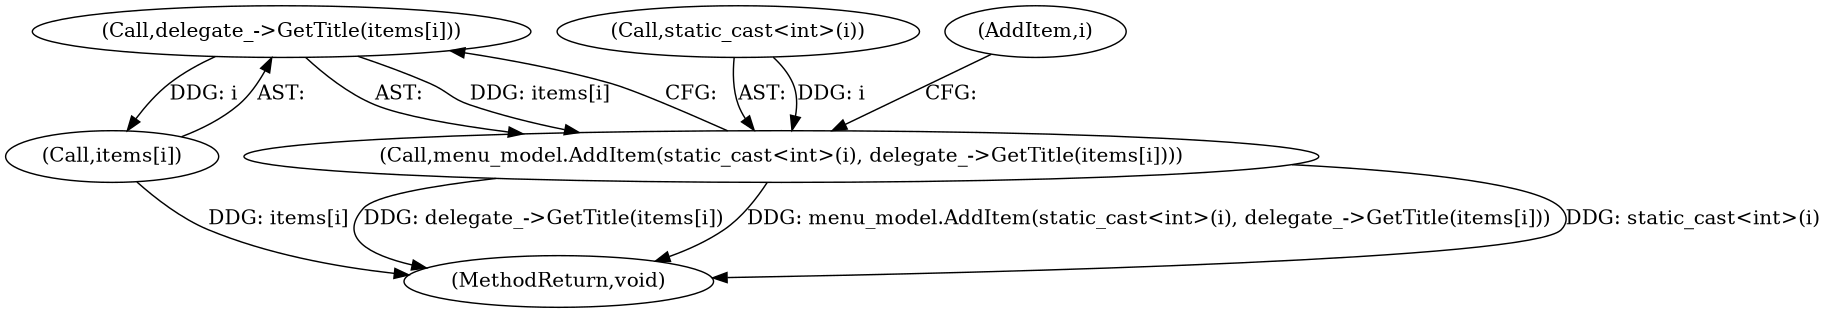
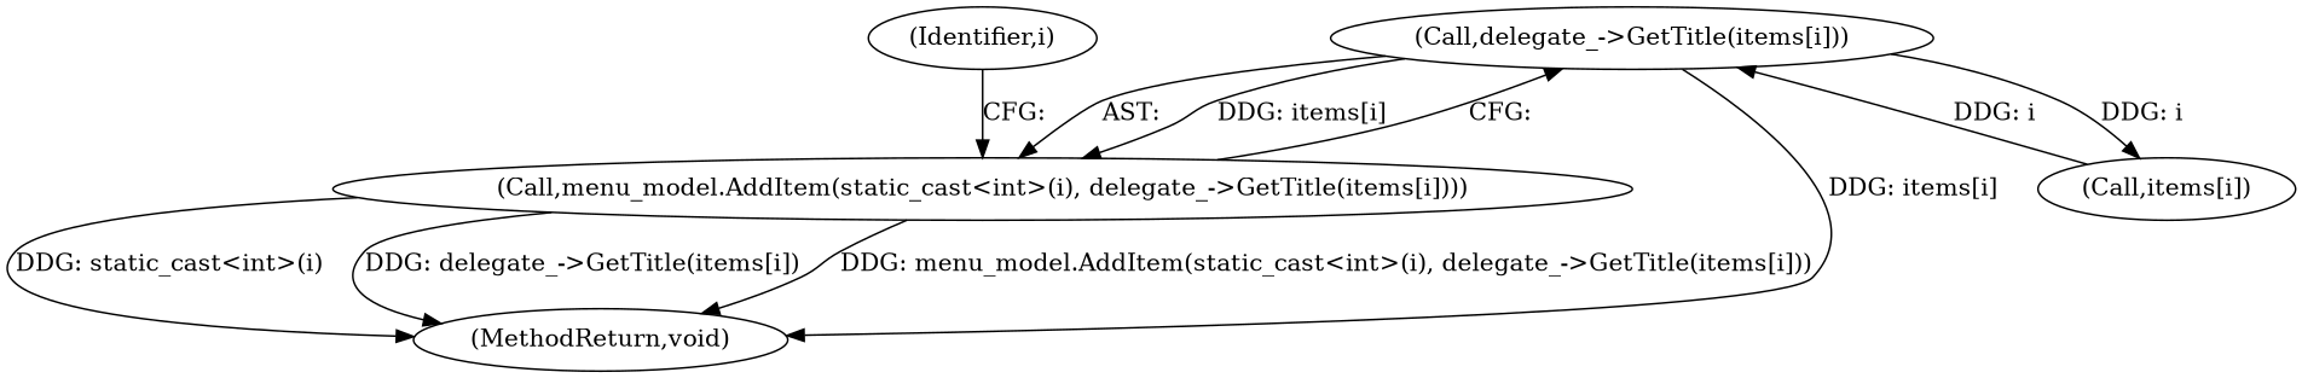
  digraph {
    n1 [label="(Call,delegate_->GetTitle(items[i]))"]
    n2 [label="(Call,menu_model.AddItem(static_cast<int>(i), delegate_->GetTitle(items[i])))"]
    n3 [label="(Call,items[i])"]
    n4 [label="(MethodReturn,void)"]
-   n5 [label="(Call,static_cast<int>(i))"]
-   n6 [label="(AddItem,i)"]
+   n6 [label="(Identifier,i)"]
    n1 -> n2 [label="AST: "]
    n1 -> n2 [label="DDG: items[i]"]
    n1 -> n3 [label="DDG: i"]
-   n3 -> n4 [label="DDG: items[i]"]
+   n1 -> n4 [label="DDG: items[i]"]
    n2 -> n1 [label="CFG: "]
    n2 -> n4 [label="DDG: static_cast<int>(i)"]
    n2 -> n4 [label="DDG: delegate_->GetTitle(items[i])"]
    n2 -> n4 [label="DDG: menu_model.AddItem(static_cast<int>(i), delegate_->GetTitle(items[i]))"]
-   n3 -> n1 [label="AST: "]
-   n5 -> n2 [label="AST: "]
-   n5 -> n2 [label="DDG: i"]
+   n3 -> n1 [label="DDG: i"]
    n6 -> n2 [label="CFG: "]
  }
